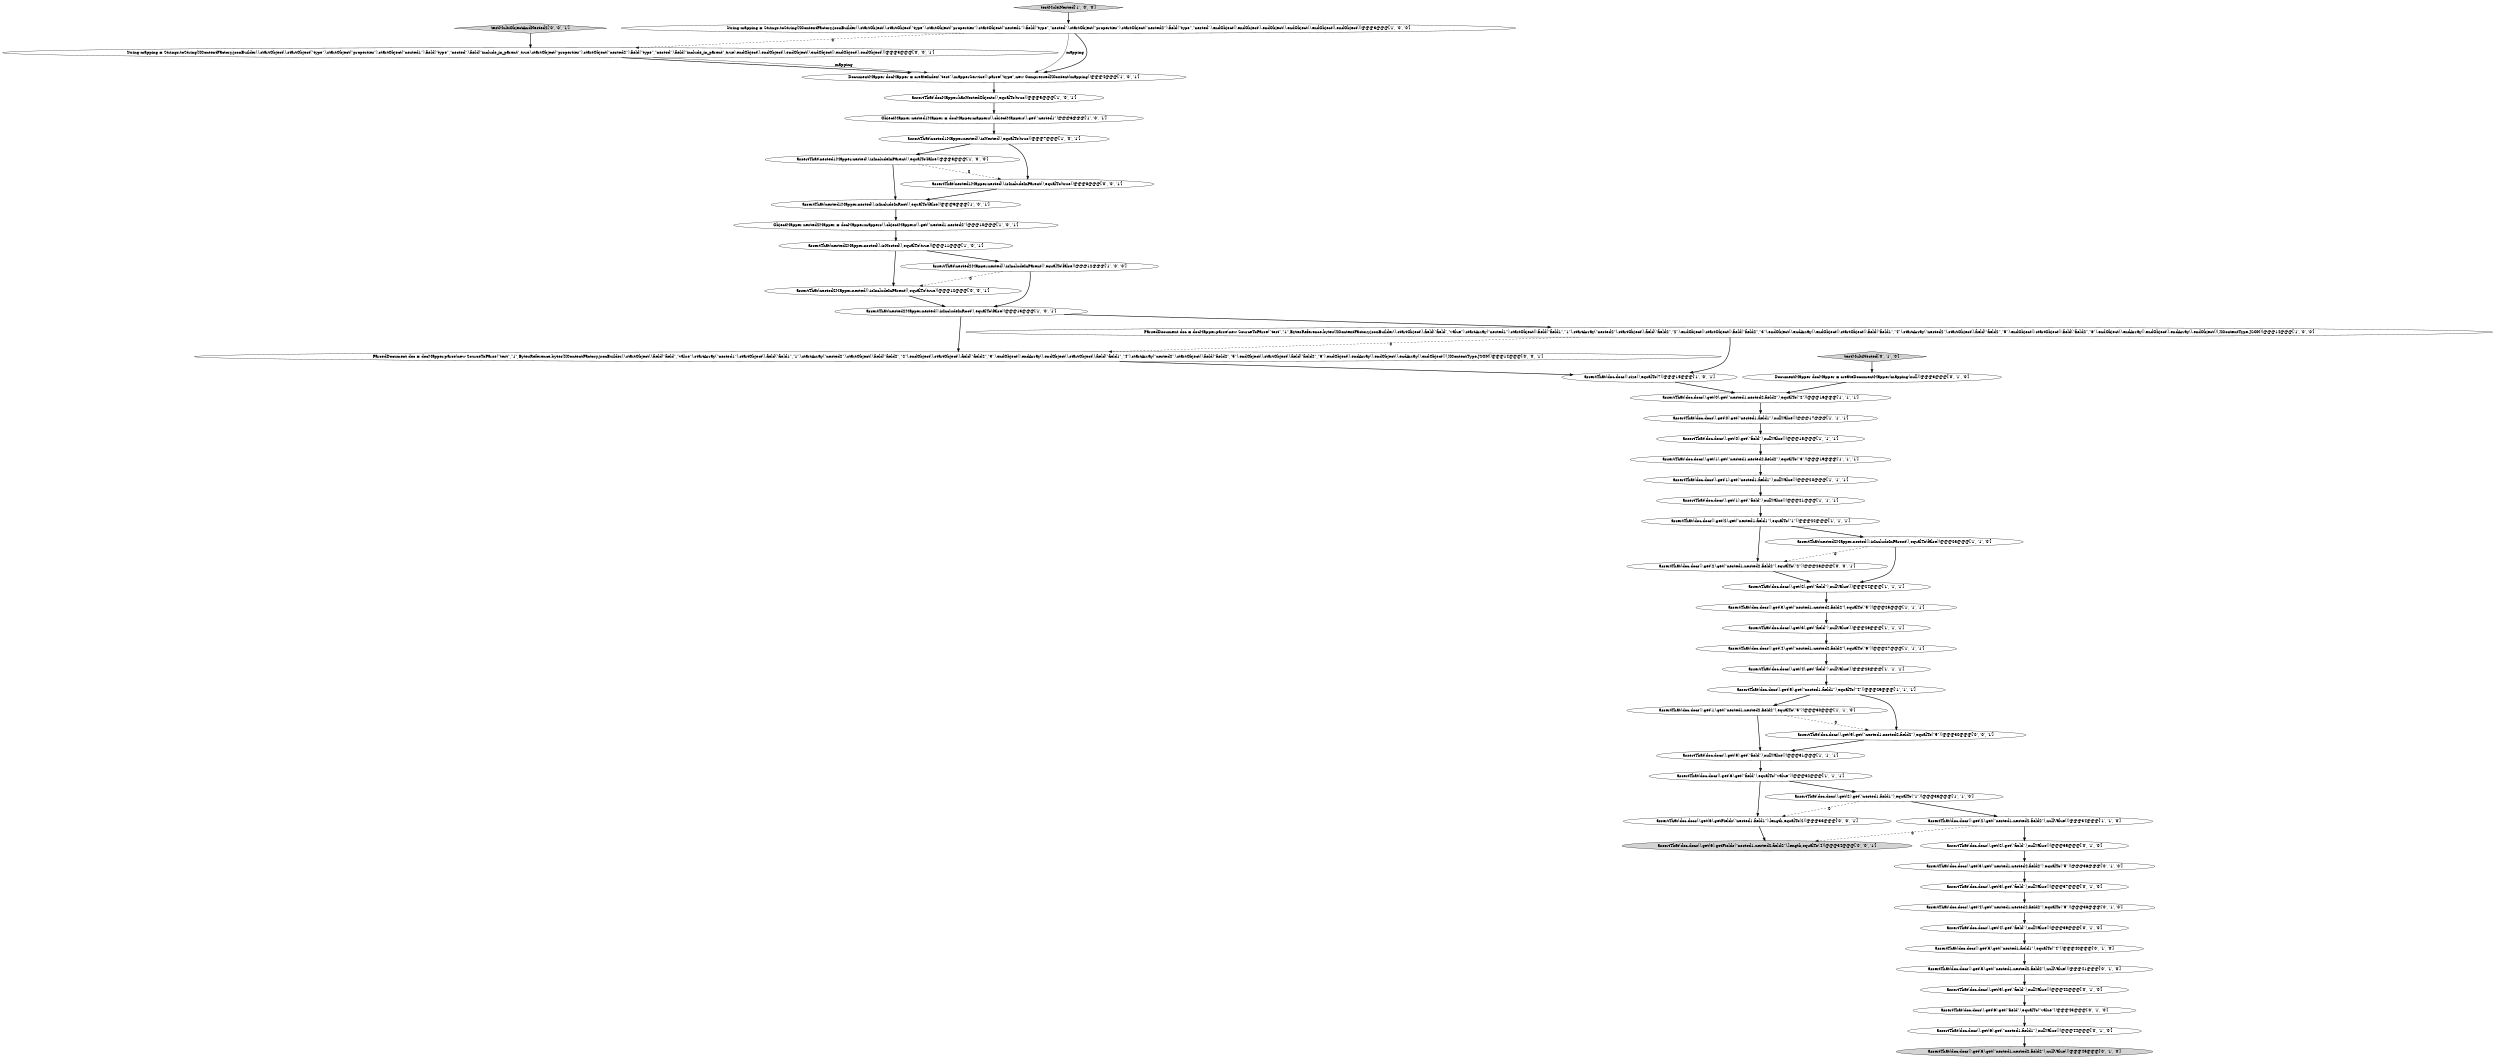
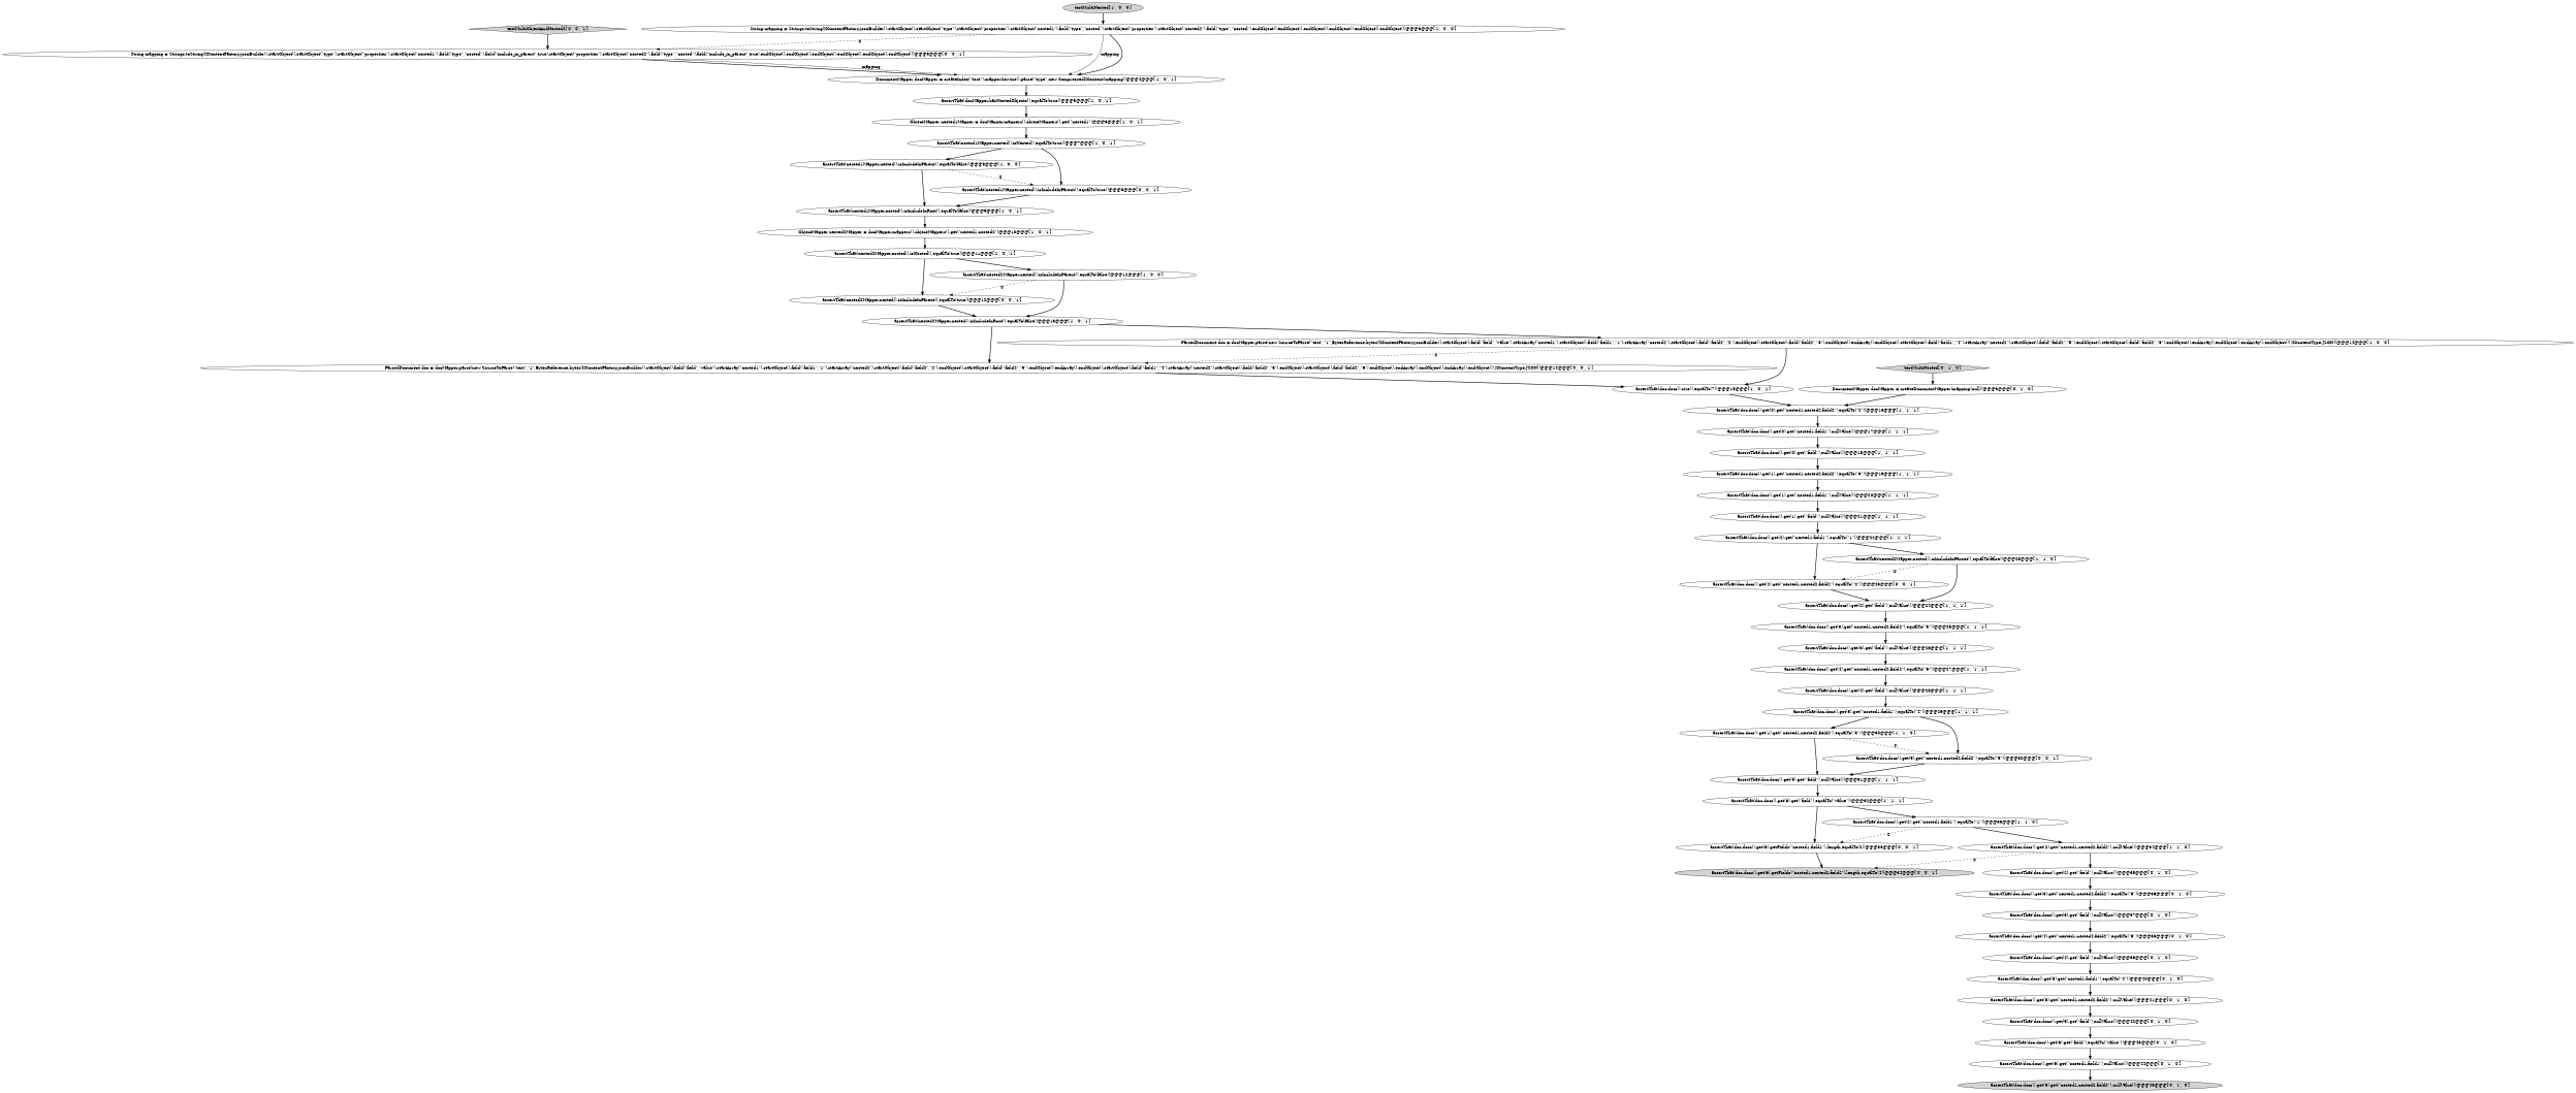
  digraph {
    node [fillcolor=white shape=ellipse style=filled]
    edge [style=bold]
    n1 [label="ParsedDocument doc = docMapper.parse(new SourceToParse(\"test\",\"1\",BytesReference.bytes(XContentFactory.jsonBuilder().startObject().field(\"field\",\"value\").startArray(\"nested1\").startObject().field(\"field1\",\"1\").startArray(\"nested2\").startObject().field(\"field2\",\"2\").endObject().startObject().field(\"field2\",\"3\").endObject().endArray().endObject().startObject().field(\"field1\",\"4\").startArray(\"nested2\").startObject().field(\"field2\",\"5\").endObject().startObject().field(\"field2\",\"6\").endObject().endArray().endObject().endArray().endObject()),XContentType.JSON))@@@14@@@['0', '0', '1']"]
    n2 [label="assertThat(doc.docs().size(),equalTo(7))@@@15@@@['1', '0', '1']"]
    n3 [label="assertThat(doc.docs().get(0).get(\"nested1.nested2.field2\"),equalTo(\"2\"))@@@16@@@['1', '1', '1']"]
    n4 [label="assertThat(doc.docs().get(6).getFields(\"nested1.field1\").length,equalTo(2))@@@33@@@['0', '0', '1']"]
    n5 [fillcolor=lightgray label="assertThat(doc.docs().get(6).getFields(\"nested1.nested2.field2\").length,equalTo(4))@@@34@@@['0', '0', '1']"]
    n6 [label="assertThat(doc.docs().get(0).get(\"nested1.field1\"),nullValue())@@@17@@@['1', '1', '1']"]
    n7 [label="assertThat(doc.docs().get(0).get(\"field\"),nullValue())@@@18@@@['1', '1', '1']"]
    n8 [label="assertThat(doc.docs().get(1).get(\"nested1.nested2.field2\"),equalTo(\"3\"))@@@30@@@['1', '1', '0']"]
    n9 [label="assertThat(doc.docs().get(5).get(\"nested1.nested2.field2\"),equalTo(\"5\"))@@@30@@@['0', '0', '1']"]
    n10 [label="assertThat(doc.docs().get(5).get(\"field\"),nullValue())@@@31@@@['1', '1', '1']"]
    n11 [label="assertThat(doc.docs().get(5).get(\"nested1.nested2.field2\"),nullValue())@@@41@@@['0', '1', '0']"]
    n12 [label="assertThat(doc.docs().get(5).get(\"field\"),nullValue())@@@42@@@['0', '1', '0']"]
    n13 [label="assertThat(doc.docs().get(2).get(\"nested1.nested2.field2\"),equalTo(\"2\"))@@@23@@@['0', '0', '1']"]
    n14 [label="assertThat(doc.docs().get(2).get(\"field\"),nullValue())@@@24@@@['1', '1', '1']"]
    n15 [label="assertThat(doc.docs().get(1).get(\"field\"),nullValue())@@@21@@@['1', '1', '1']"]
    n16 [label="assertThat(doc.docs().get(2).get(\"nested1.field1\"),equalTo(\"1\"))@@@22@@@['1', '1', '1']"]
    n17 [fillcolor=lightgray label="testMultiNested['0', '1', '0']" shape=diamond]
    n18 [label="DocumentMapper docMapper = createDocumentMapper(mapping(null))@@@3@@@['0', '1', '0']"]
    n19 [fillcolor=lightgray label="testMultiObjectAndNested2['0', '0', '1']" shape=diamond]
    n20 [label="String mapping = Strings.toString(XContentFactory.jsonBuilder().startObject().startObject(\"type\").startObject(\"properties\").startObject(\"nested1\").field(\"type\",\"nested\").field(\"include_in_parent\",true).startObject(\"properties\").startObject(\"nested2\").field(\"type\",\"nested\").field(\"include_in_parent\",true).endObject().endObject().endObject().endObject().endObject().endObject())@@@3@@@['0', '0', '1']"]
    n21 [label="assertThat(nested1Mapper.nested().isIncludeInParent(),equalTo(false))@@@8@@@['1', '0', '0']"]
    n22 [label="assertThat(nested1Mapper.nested().isIncludeInRoot(),equalTo(false))@@@9@@@['1', '0', '1']"]
    n23 [label="assertThat(nested1Mapper.nested().isIncludeInParent(),equalTo(true))@@@8@@@['0', '0', '1']"]
    n24 [label="assertThat(doc.docs().get(5).get(\"nested1.field1\"),equalTo(\"4\"))@@@40@@@['0', '1', '0']"]
    n25 [label="assertThat(docMapper.hasNestedObjects(),equalTo(true))@@@5@@@['1', '0', '1']"]
    n26 [label="ObjectMapper nested1Mapper = docMapper.mappers().objectMappers().get(\"nested1\")@@@6@@@['1', '0', '1']"]
    n27 [label="assertThat(doc.docs().get(6).get(\"field\"),equalTo(\"value\"))@@@43@@@['0', '1', '0']"]
    n28 [label="assertThat(doc.docs().get(6).get(\"nested1.field1\"),nullValue())@@@44@@@['0', '1', '0']"]
    n29 [fillcolor=lightgray label="assertThat(doc.docs().get(6).get(\"nested1.nested2.field2\"),nullValue())@@@45@@@['0', '1', '0']"]
    n30 [label="assertThat(nested2Mapper.nested().isIncludeInParent(),equalTo(false))@@@23@@@['1', '1', '0']"]
    n31 [label="assertThat(nested1Mapper.nested().isNested(),equalTo(true))@@@7@@@['1', '0', '1']"]
    n32 [label="assertThat(nested2Mapper.nested().isIncludeInParent(),equalTo(true))@@@12@@@['0', '0', '1']"]
    n33 [label="assertThat(nested2Mapper.nested().isIncludeInRoot(),equalTo(false))@@@13@@@['1', '0', '1']"]
    n34 [label="ObjectMapper nested2Mapper = docMapper.mappers().objectMappers().get(\"nested1.nested2\")@@@10@@@['1', '0', '1']"]
    n35 [label="assertThat(nested2Mapper.nested().isNested(),equalTo(true))@@@11@@@['1', '0', '1']"]
    n36 [label="assertThat(nested2Mapper.nested().isIncludeInParent(),equalTo(false))@@@12@@@['1', '0', '0']"]
    n37 [label="assertThat(doc.docs().get(2).get(\"field\"),nullValue())@@@35@@@['0', '1', '0']"]
    n38 [label="assertThat(doc.docs().get(3).get(\"nested1.nested2.field2\"),equalTo(\"5\"))@@@36@@@['0', '1', '0']"]
    n39 [label="assertThat(doc.docs().get(4).get(\"nested1.nested2.field2\"),equalTo(\"6\"))@@@38@@@['0', '1', '0']"]
    n40 [label="assertThat(doc.docs().get(4).get(\"field\"),nullValue())@@@39@@@['0', '1', '0']"]
    n41 [label="ParsedDocument doc = docMapper.parse(new SourceToParse(\"test\",\"1\",BytesReference.bytes(XContentFactory.jsonBuilder().startObject().field(\"field\",\"value\").startArray(\"nested1\").startObject().field(\"field1\",\"1\").startArray(\"nested2\").startObject().field(\"field2\",\"2\").endObject().startObject().field(\"field2\",\"3\").endObject().endArray().endObject().startObject().field(\"field1\",\"4\").startArray(\"nested2\").startObject().field(\"field2\",\"5\").endObject().startObject().field(\"field2\",\"6\").endObject().endArray().endObject().endArray().endObject()),XContentType.JSON))@@@14@@@['1', '0', '0']"]
    n42 [label="DocumentMapper docMapper = createIndex(\"test\").mapperService().parse(\"type\",new CompressedXContent(mapping))@@@4@@@['1', '0', '1']"]
    n43 [label="String mapping = Strings.toString(XContentFactory.jsonBuilder().startObject().startObject(\"type\").startObject(\"properties\").startObject(\"nested1\").field(\"type\",\"nested\").startObject(\"properties\").startObject(\"nested2\").field(\"type\",\"nested\").endObject().endObject().endObject().endObject().endObject().endObject())@@@3@@@['1', '0', '0']"]
    n44 [label="assertThat(doc.docs().get(1).get(\"nested1.nested2.field2\"),equalTo(\"3\"))@@@19@@@['1', '1', '1']"]
    n45 [label="assertThat(doc.docs().get(2).get(\"nested1.nested2.field2\"),nullValue())@@@34@@@['1', '1', '0']"]
    n46 [label="assertThat(doc.docs().get(3).get(\"field\"),nullValue())@@@37@@@['0', '1', '0']"]
    n47 [label="assertThat(doc.docs().get(6).get(\"field\"),equalTo(\"value\"))@@@32@@@['1', '1', '1']"]
    n48 [label="assertThat(doc.docs().get(2).get(\"nested1.field1\"),equalTo(\"1\"))@@@33@@@['1', '1', '0']"]
    n49 [label="assertThat(doc.docs().get(5).get(\"nested1.field1\"),equalTo(\"4\"))@@@29@@@['1', '1', '1']"]
    n50 [label="assertThat(doc.docs().get(3).get(\"field\"),nullValue())@@@26@@@['1', '1', '1']"]
    n51 [label="assertThat(doc.docs().get(4).get(\"nested1.nested2.field2\"),equalTo(\"6\"))@@@27@@@['1', '1', '1']"]
    n52 [label="assertThat(doc.docs().get(1).get(\"nested1.field1\"),nullValue())@@@20@@@['1', '1', '1']"]
    n53 [label="assertThat(doc.docs().get(4).get(\"field\"),nullValue())@@@28@@@['1', '1', '1']"]
    n54 [label="assertThat(doc.docs().get(3).get(\"nested1.nested2.field2\"),equalTo(\"5\"))@@@25@@@['1', '1', '1']"]
-   n55 [fillcolor=lightgray label="testMultiNested['1', '0', '0']" shape=diamond]
+   n55 [fillcolor=lightgray label="testMultiNested['1', '0', '0']"]
    n1 -> n2
    n2 -> n3
    n3 -> n6
    n4 -> n5
    n6 -> n7
    n7 -> n44
    n8 -> n9 [label=0 style=dashed]
    n8 -> n10
    n9 -> n10
    n10 -> n47
    n11 -> n12
    n12 -> n27
    n13 -> n14
    n14 -> n54
    n15 -> n16
    n16 -> n13
    n16 -> n30
    n17 -> n18
    n18 -> n3
    n19 -> n20
    n20 -> n42
    n20 -> n42 [label=mapping style=solid]
    n21 -> n22
    n21 -> n23 [label=0 style=dashed]
    n22 -> n34
    n23 -> n22
    n24 -> n11
    n25 -> n26
    n26 -> n31
    n27 -> n28
    n28 -> n29
    n30 -> n13 [label=0 style=dashed]
    n30 -> n14
    n31 -> n21
    n31 -> n23
    n32 -> n33
    n33 -> n1
    n33 -> n41
    n34 -> n35
    n35 -> n32
    n35 -> n36
    n36 -> n32 [label=0 style=dashed]
    n36 -> n33
    n37 -> n38
    n38 -> n46
    n39 -> n40
    n40 -> n24
    n41 -> n1 [label=0 style=dashed]
    n41 -> n2
    n42 -> n25
    n43 -> n20 [label=0 style=dashed]
    n43 -> n42 [label=mapping style=solid]
    n43 -> n42
    n44 -> n52
    n45 -> n5 [label=0 style=dashed]
    n45 -> n37
    n46 -> n39
    n47 -> n4
    n47 -> n48
    n48 -> n4 [label=0 style=dashed]
    n48 -> n45
    n49 -> n8
    n49 -> n9
    n50 -> n51
    n51 -> n53
    n52 -> n15
    n53 -> n49
    n54 -> n50
    n55 -> n43
  }
